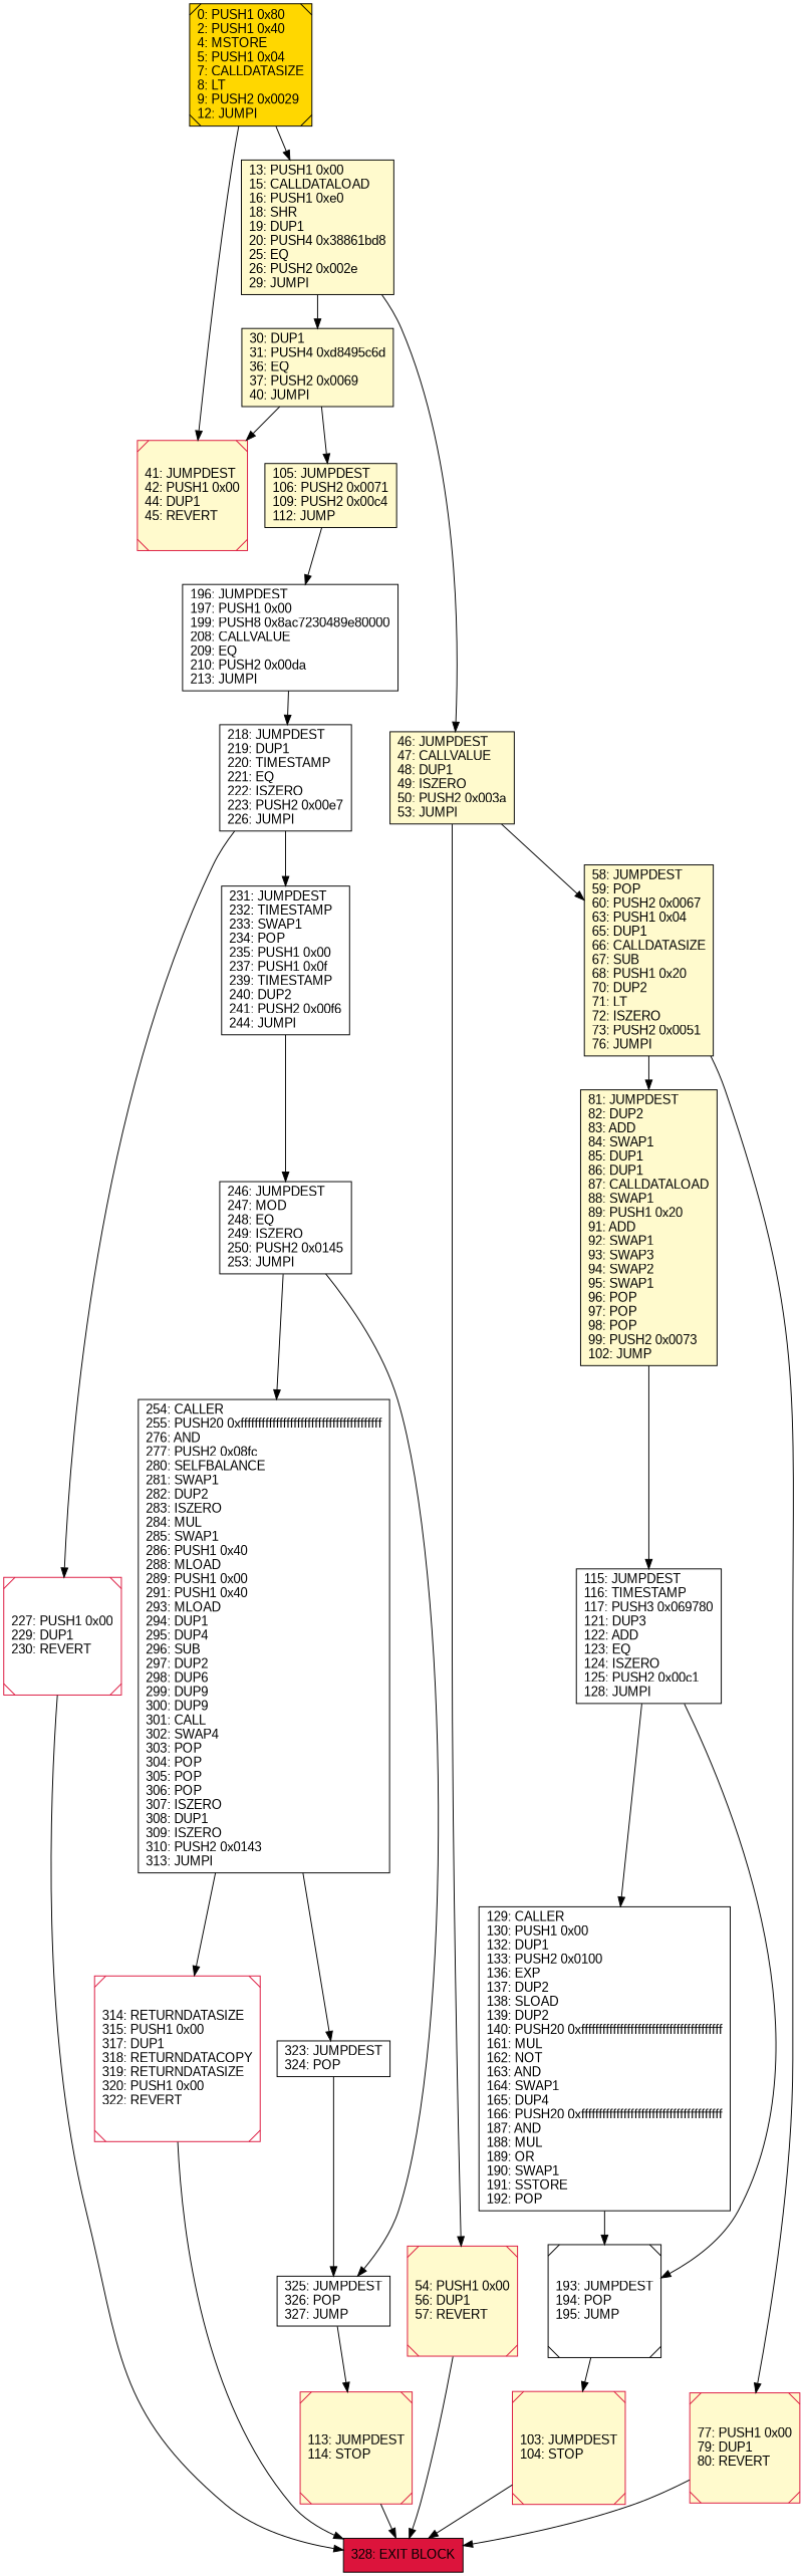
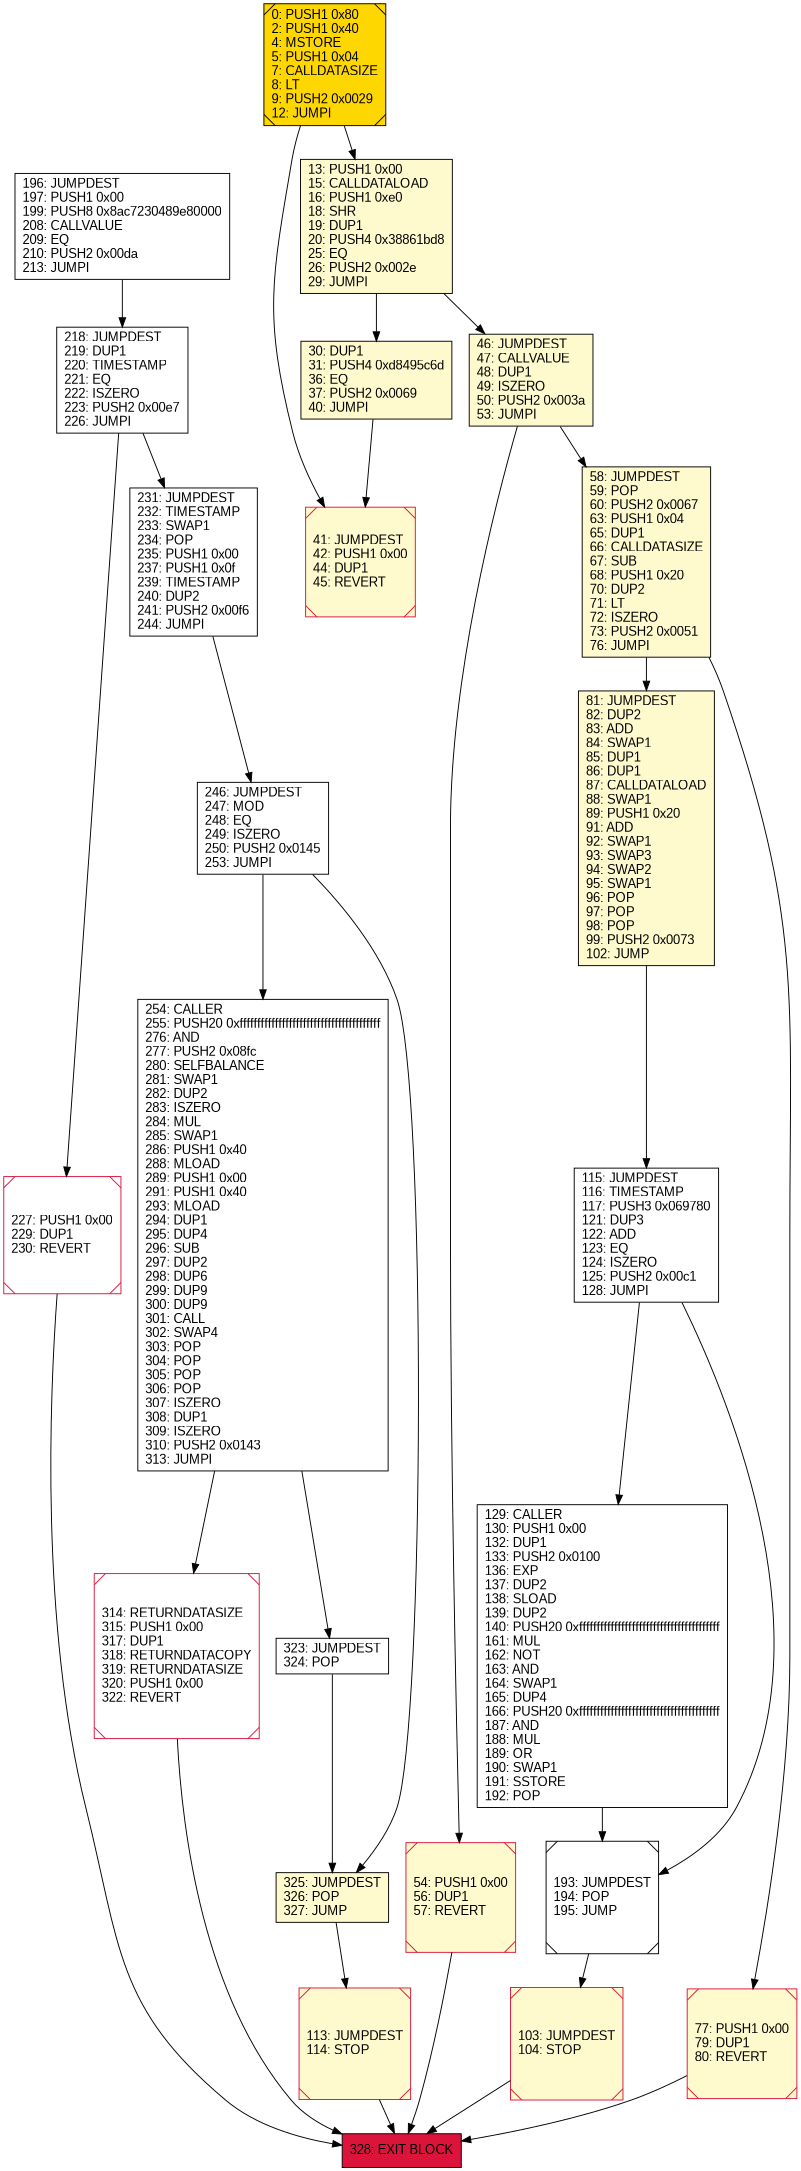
  digraph {
    rankdir=UD
    node [color=black fillcolor=white fontcolor=black fontname=arial shape=box style=filled]
    n1 [color=crimson label="227: PUSH1 0x00\l229: DUP1\l230: REVERT\l" shape=Msquare]
    n2 [fillcolor=crimson label="328: EXIT BLOCK\l"]
    n3 [label="196: JUMPDEST\l197: PUSH1 0x00\l199: PUSH8 0x8ac7230489e80000\l208: CALLVALUE\l209: EQ\l210: PUSH2 0x00da\l213: JUMPI\l"]
    n4 [label="218: JUMPDEST\l219: DUP1\l220: TIMESTAMP\l221: EQ\l222: ISZERO\l223: PUSH2 0x00e7\l226: JUMPI\l"]
    n5 [label="231: JUMPDEST\l232: TIMESTAMP\l233: SWAP1\l234: POP\l235: PUSH1 0x00\l237: PUSH1 0x0f\l239: TIMESTAMP\l240: DUP2\l241: PUSH2 0x00f6\l244: JUMPI\l"]
    n6 [label="254: CALLER\l255: PUSH20 0xffffffffffffffffffffffffffffffffffffffff\l276: AND\l277: PUSH2 0x08fc\l280: SELFBALANCE\l281: SWAP1\l282: DUP2\l283: ISZERO\l284: MUL\l285: SWAP1\l286: PUSH1 0x40\l288: MLOAD\l289: PUSH1 0x00\l291: PUSH1 0x40\l293: MLOAD\l294: DUP1\l295: DUP4\l296: SUB\l297: DUP2\l298: DUP6\l299: DUP9\l300: DUP9\l301: CALL\l302: SWAP4\l303: POP\l304: POP\l305: POP\l306: POP\l307: ISZERO\l308: DUP1\l309: ISZERO\l310: PUSH2 0x0143\l313: JUMPI\l"]
    n7 [color=crimson label="314: RETURNDATASIZE\l315: PUSH1 0x00\l317: DUP1\l318: RETURNDATACOPY\l319: RETURNDATASIZE\l320: PUSH1 0x00\l322: REVERT\l" shape=Msquare]
    n8 [label="323: JUMPDEST\l324: POP\l"]
-   n9 [label="325: JUMPDEST\l326: POP\l327: JUMP\l"]
+   n9 [fillcolor=lemonchiffon label="325: JUMPDEST\l326: POP\l327: JUMP\l"]
    n10 [label="129: CALLER\l130: PUSH1 0x00\l132: DUP1\l133: PUSH2 0x0100\l136: EXP\l137: DUP2\l138: SLOAD\l139: DUP2\l140: PUSH20 0xffffffffffffffffffffffffffffffffffffffff\l161: MUL\l162: NOT\l163: AND\l164: SWAP1\l165: DUP4\l166: PUSH20 0xffffffffffffffffffffffffffffffffffffffff\l187: AND\l188: MUL\l189: OR\l190: SWAP1\l191: SSTORE\l192: POP\l"]
    n11 [label="193: JUMPDEST\l194: POP\l195: JUMP\l" shape=Msquare]
    n12 [color=crimson fillcolor=lemonchiffon label="103: JUMPDEST\l104: STOP\l" shape=Msquare]
    n13 [label="115: JUMPDEST\l116: TIMESTAMP\l117: PUSH3 0x069780\l121: DUP3\l122: ADD\l123: EQ\l124: ISZERO\l125: PUSH2 0x00c1\l128: JUMPI\l"]
    n14 [fillcolor=lemonchiffon label="81: JUMPDEST\l82: DUP2\l83: ADD\l84: SWAP1\l85: DUP1\l86: DUP1\l87: CALLDATALOAD\l88: SWAP1\l89: PUSH1 0x20\l91: ADD\l92: SWAP1\l93: SWAP3\l94: SWAP2\l95: SWAP1\l96: POP\l97: POP\l98: POP\l99: PUSH2 0x0073\l102: JUMP\l"]
    n15 [label="246: JUMPDEST\l247: MOD\l248: EQ\l249: ISZERO\l250: PUSH2 0x0145\l253: JUMPI\l"]
    n16 [color=crimson fillcolor=lemonchiffon label="113: JUMPDEST\l114: STOP\l" shape=Msquare]
    n17 [color=crimson fillcolor=lemonchiffon label="54: PUSH1 0x00\l56: DUP1\l57: REVERT\l" shape=Msquare]
    n18 [fillcolor=gold label="0: PUSH1 0x80\l2: PUSH1 0x40\l4: MSTORE\l5: PUSH1 0x04\l7: CALLDATASIZE\l8: LT\l9: PUSH2 0x0029\l12: JUMPI\l" shape=Msquare]
    n19 [color=crimson fillcolor=lemonchiffon label="41: JUMPDEST\l42: PUSH1 0x00\l44: DUP1\l45: REVERT\l" shape=Msquare]
    n20 [fillcolor=lemonchiffon label="13: PUSH1 0x00\l15: CALLDATALOAD\l16: PUSH1 0xe0\l18: SHR\l19: DUP1\l20: PUSH4 0x38861bd8\l25: EQ\l26: PUSH2 0x002e\l29: JUMPI\l"]
    n21 [fillcolor=lemonchiffon label="30: DUP1\l31: PUSH4 0xd8495c6d\l36: EQ\l37: PUSH2 0x0069\l40: JUMPI\l"]
    n22 [fillcolor=lemonchiffon label="46: JUMPDEST\l47: CALLVALUE\l48: DUP1\l49: ISZERO\l50: PUSH2 0x003a\l53: JUMPI\l"]
    n23 [fillcolor=lemonchiffon label="58: JUMPDEST\l59: POP\l60: PUSH2 0x0067\l63: PUSH1 0x04\l65: DUP1\l66: CALLDATASIZE\l67: SUB\l68: PUSH1 0x20\l70: DUP2\l71: LT\l72: ISZERO\l73: PUSH2 0x0051\l76: JUMPI\l"]
    n24 [color=crimson fillcolor=lemonchiffon label="77: PUSH1 0x00\l79: DUP1\l80: REVERT\l" shape=Msquare]
-   n25 [fillcolor=lemonchiffon label="105: JUMPDEST\l106: PUSH2 0x0071\l109: PUSH2 0x00c4\l112: JUMP\l"]
    n1 -> n2
    n3 -> n4
    n4 -> n1
    n4 -> n5
    n5 -> n15
    n6 -> n7
    n6 -> n8
    n7 -> n2
    n8 -> n9
    n9 -> n16
    n10 -> n11
    n11 -> n12
    n12 -> n2
    n13 -> n10
    n13 -> n11
    n14 -> n13
    n15 -> n6
    n15 -> n9
    n16 -> n2
    n17 -> n2
    n18 -> n19
    n18 -> n20
    n20 -> n21
    n20 -> n22
    n21 -> n19
-   n21 -> n25
    n22 -> n17
    n22 -> n23
    n23 -> n14
    n23 -> n24
    n24 -> n2
-   n25 -> n3
  }
